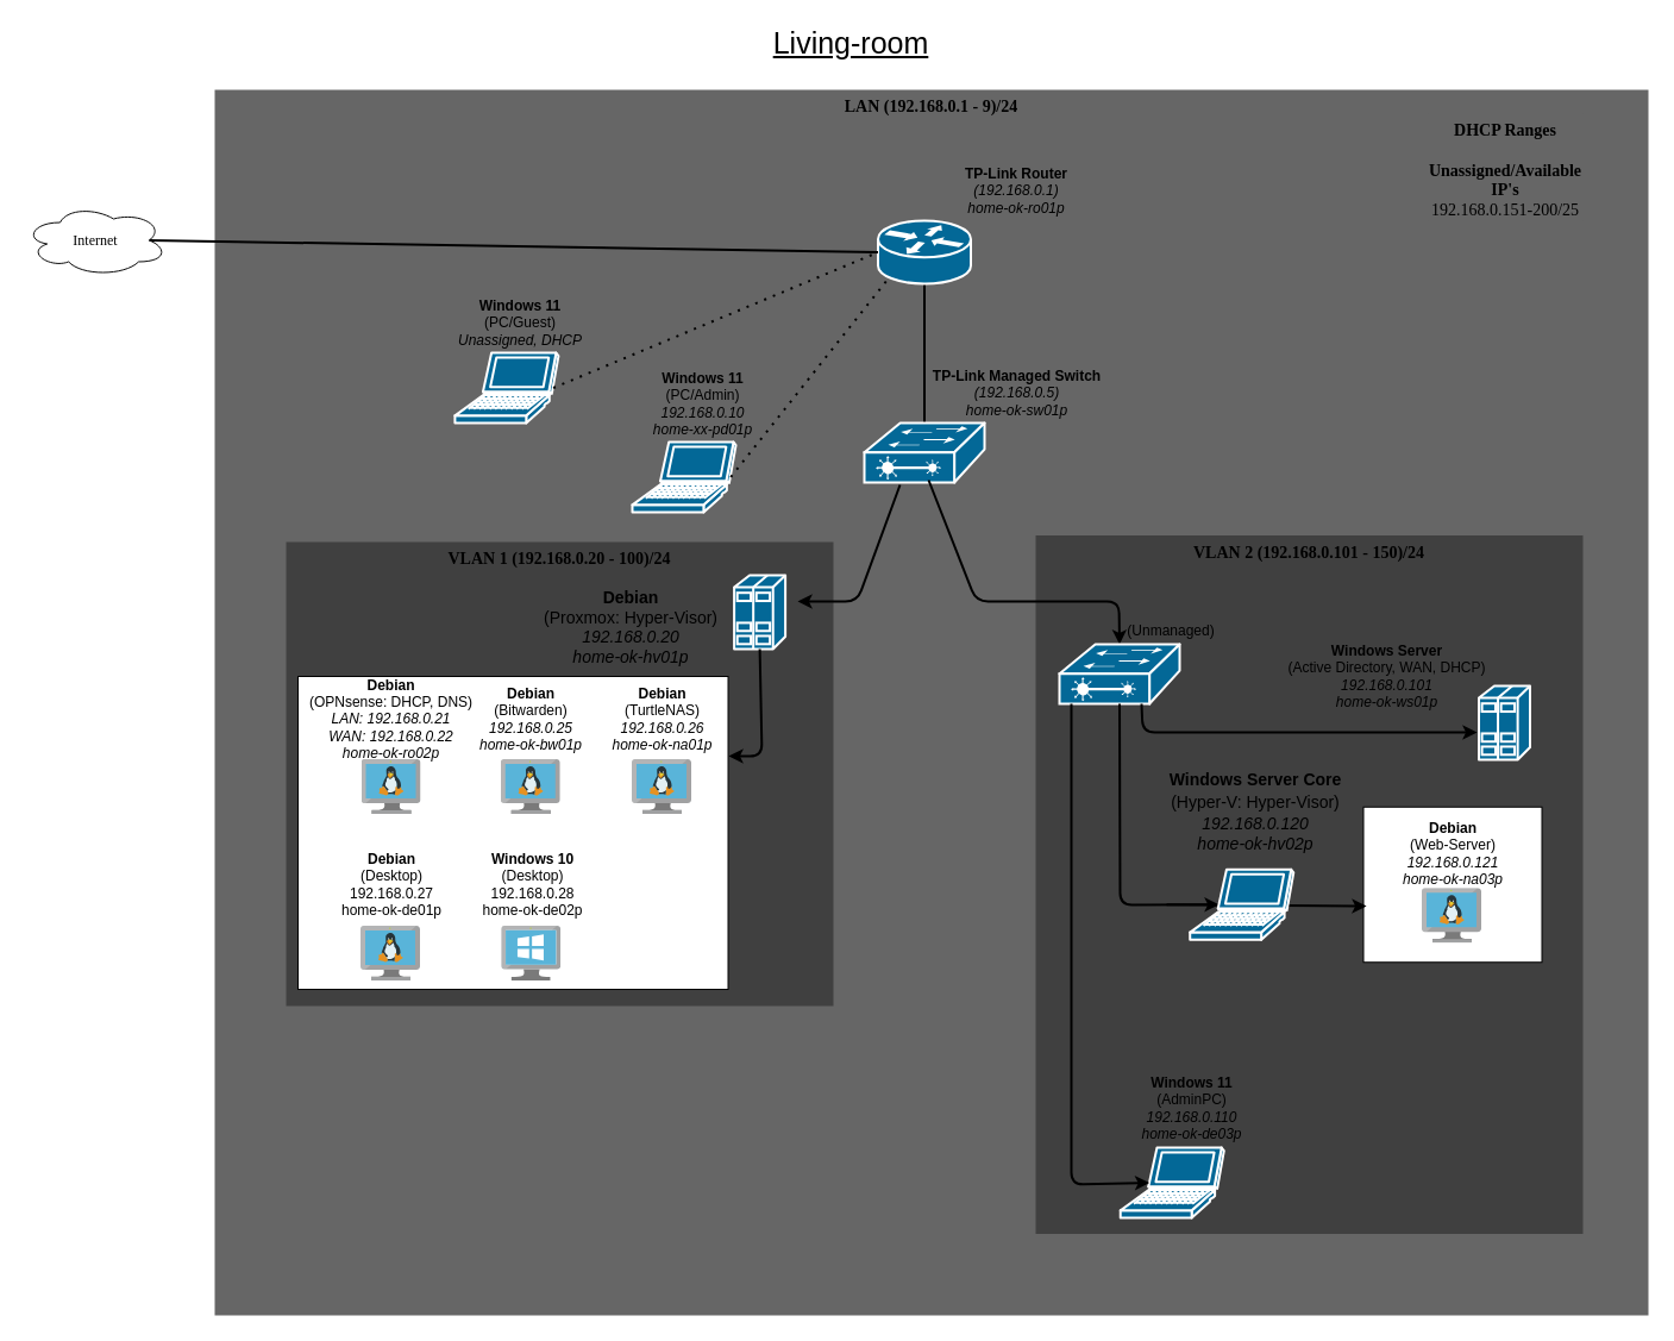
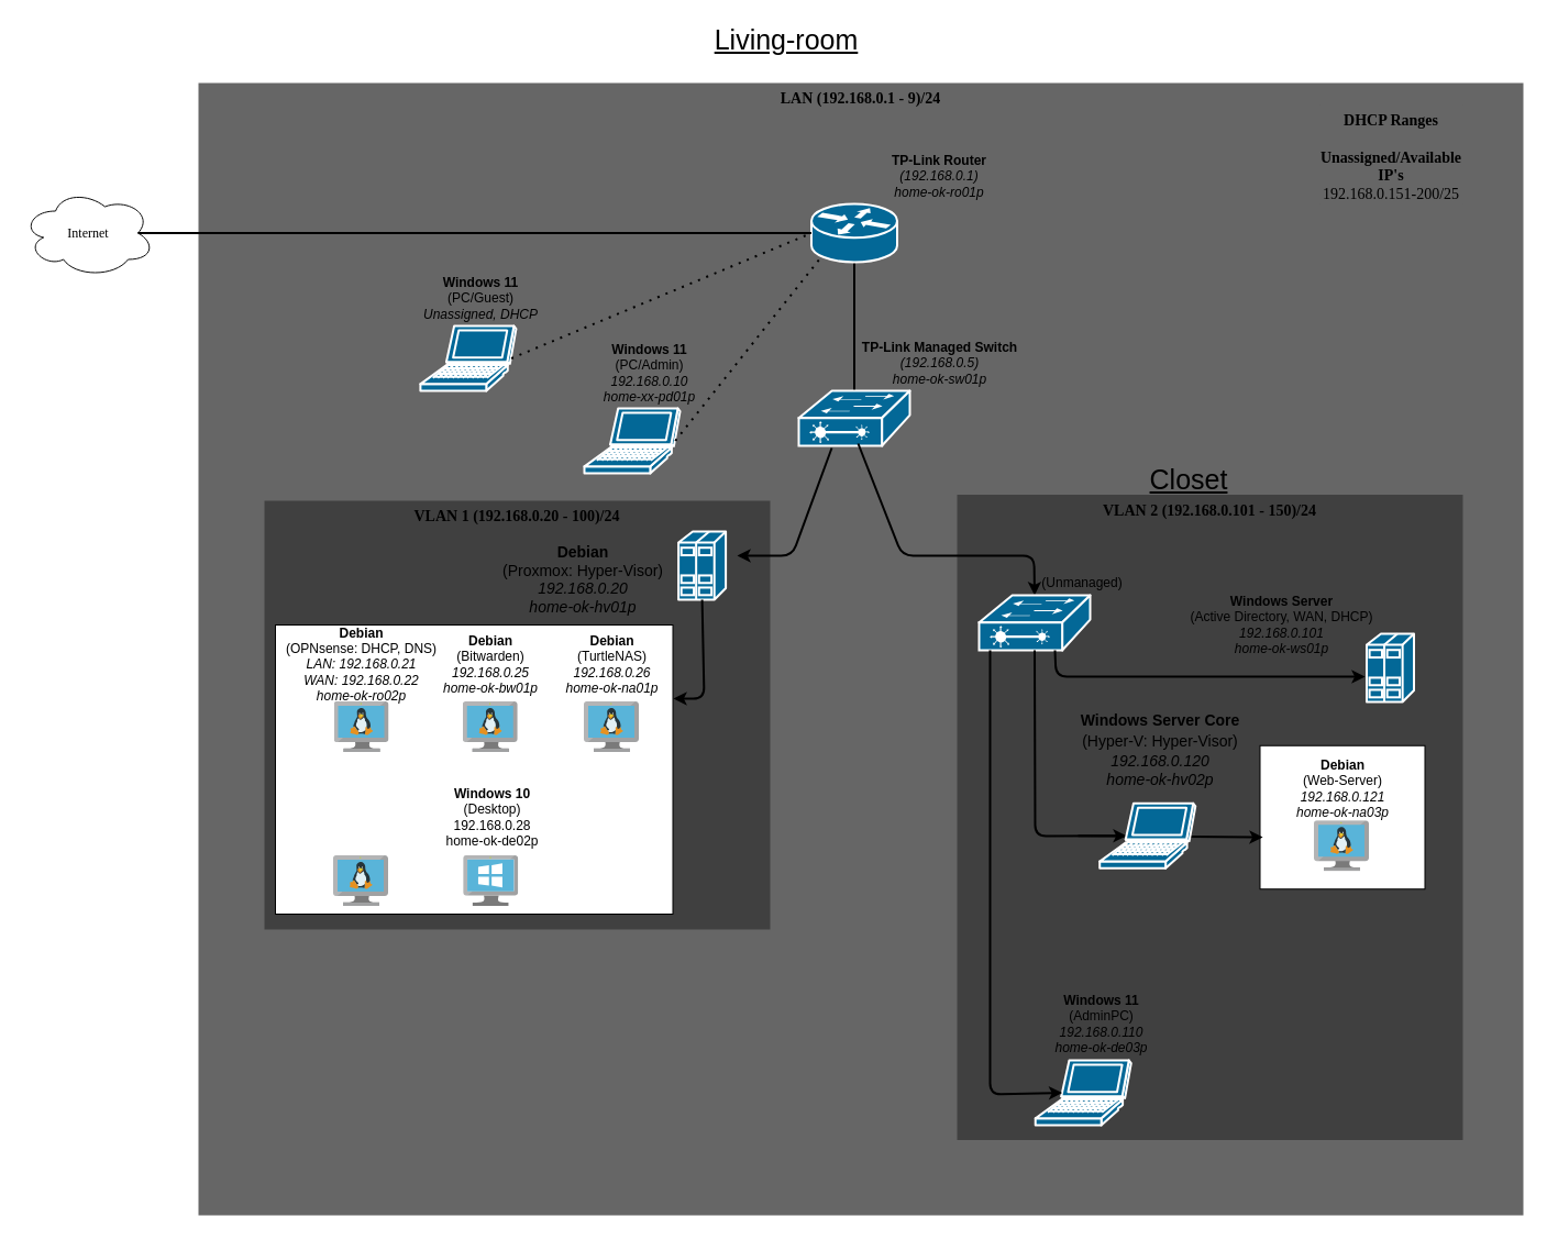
  <mxCell id="0" />
  <mxCell id="1" parent="0" />
  <mxCell id="2" value="LAN (192.168.0.1 - 9)/24" style="whiteSpace=wrap;html=1;rounded=0;shadow=0;comic=0;strokeWidth=1;fontFamily=Verdana;fontSize=14;fillColor=#666666;strokeColor=none;verticalAlign=top;fontStyle=1" parent="1" vertex="1"><mxGeometry x="180" y="75" width="1205" height="1030" as="geometry" /></mxCell>
  <mxCell id="3" value="VLAN 2 (192.168.0.101 - 150)/24" style="whiteSpace=wrap;html=1;rounded=0;shadow=0;comic=0;strokeWidth=1;fontFamily=Verdana;fontSize=14;fillColor=#404040;strokeColor=none;fontStyle=1;verticalAlign=top;" parent="1" vertex="1"><mxGeometry x="870" y="449.5" width="460" height="587" as="geometry" /></mxCell>
  <mxCell id="4" value="VLAN 1 (192.168.0.20 - 100)/24" style="whiteSpace=wrap;html=1;rounded=0;shadow=0;comic=0;strokeWidth=1;fontFamily=Verdana;fontSize=14;fillColor=#404040;strokeColor=none;fontStyle=1;verticalAlign=top;" parent="1" vertex="1"><mxGeometry x="240" y="455" width="460" height="390" as="geometry" /></mxCell>
- <mxCell id="5" value="&lt;font color=&quot;#000000&quot;&gt;Internet&lt;/font&gt;" style="ellipse;shape=cloud;whiteSpace=wrap;html=1;rounded=0;shadow=0;comic=0;strokeWidth=1;fontFamily=Verdana;fontSize=12;fillColor=#FFFFFF;strokeColor=#0D0D0D;labelBackgroundColor=none;" parent="1" vertex="1"><mxGeometry x="20" y="171.5" width="120" height="60" as="geometry" /></mxCell>
+ <mxCell id="5" value="&lt;font color=&quot;#000000&quot;&gt;Internet&lt;/font&gt;" style="ellipse;shape=cloud;whiteSpace=wrap;html=1;rounded=0;shadow=0;comic=0;strokeWidth=1;fontFamily=Verdana;fontSize=12;fillColor=#FFFFFF;strokeColor=#0D0D0D;labelBackgroundColor=none;" parent="1" vertex="1"><mxGeometry x="20" y="171.5" width="120" height="80" as="geometry" /></mxCell>
  <mxCell id="6" style="edgeStyle=none;html=1;labelBackgroundColor=none;startFill=0;endArrow=none;endFill=0;strokeWidth=2;fontFamily=Verdana;fontSize=12;entryX=0.5;entryY=0;entryDx=0;entryDy=0;entryPerimeter=0;" parent="1" source="7" target="9" edge="1"><mxGeometry relative="1" as="geometry"><mxPoint x="752.96" y="265" as="targetPoint" /></mxGeometry></mxCell>
  <mxCell id="7" value="" style="shape=mxgraph.cisco.routers.router;html=1;dashed=0;fillColor=#036897;strokeColor=#ffffff;strokeWidth=2;verticalLabelPosition=bottom;verticalAlign=top;rounded=0;shadow=0;comic=0;fontFamily=Verdana;fontSize=12;" parent="1" vertex="1"><mxGeometry x="737.5" y="185" width="78" height="53" as="geometry" /></mxCell>
  <mxCell id="8" style="edgeStyle=none;html=1;labelBackgroundColor=none;startFill=0;endArrow=none;endFill=0;strokeWidth=2;fontFamily=Verdana;fontSize=12;exitX=0;exitY=0.5;exitDx=0;exitDy=0;exitPerimeter=0;entryX=0.875;entryY=0.5;entryDx=0;entryDy=0;entryPerimeter=0;" parent="1" source="7" target="5" edge="1"><mxGeometry relative="1" as="geometry"><mxPoint x="587.5" y="125" as="sourcePoint" /></mxGeometry></mxCell>
  <mxCell id="9" value="" style="shape=mxgraph.cisco.switches.layer_2_remote_switch;sketch=0;html=1;pointerEvents=1;dashed=0;fillColor=#036897;strokeColor=#ffffff;strokeWidth=2;verticalLabelPosition=bottom;verticalAlign=top;align=center;outlineConnect=0;" parent="1" vertex="1"><mxGeometry x="726" y="355" width="101" height="50" as="geometry" /></mxCell>
  <mxCell id="10" value="&lt;div&gt;&lt;b style=&quot;&quot;&gt;TP-Link Managed Switch&lt;/b&gt;&lt;/div&gt;&lt;i&gt;(192.168.0.5)&lt;/i&gt;&lt;div&gt;&lt;i&gt;home-ok-sw01p&lt;/i&gt;&lt;br&gt;&lt;/div&gt;" style="text;html=1;align=center;verticalAlign=middle;whiteSpace=wrap;rounded=0;" parent="1" vertex="1"><mxGeometry x="779" y="305" width="150.5" height="50" as="geometry" /></mxCell>
  <mxCell id="11" value="&lt;div&gt;&lt;b&gt;TP-Link Router&lt;/b&gt;&lt;/div&gt;&lt;i&gt;(192.168.0.1)&lt;/i&gt;&lt;div&gt;&lt;i&gt;home-ok-ro01p&lt;/i&gt;&lt;br&gt;&lt;/div&gt;" style="text;html=1;align=center;verticalAlign=middle;whiteSpace=wrap;rounded=0;" parent="1" vertex="1"><mxGeometry x="805.25" y="135" width="98" height="50" as="geometry" /></mxCell>
  <mxCell id="12" value="" style="shape=mxgraph.cisco.servers.standard_host;sketch=0;html=1;pointerEvents=1;dashed=0;fillColor=#036897;strokeColor=#ffffff;strokeWidth=2;verticalLabelPosition=bottom;verticalAlign=top;align=center;outlineConnect=0;" parent="1" vertex="1"><mxGeometry x="616.6" y="483" width="43" height="62" as="geometry" /></mxCell>
  <mxCell id="13" value="" style="shape=mxgraph.cisco.servers.standard_host;sketch=0;html=1;pointerEvents=1;dashed=0;fillColor=#036897;strokeColor=#ffffff;strokeWidth=2;verticalLabelPosition=bottom;verticalAlign=top;align=center;outlineConnect=0;" parent="1" vertex="1"><mxGeometry x="1242.5" y="576" width="43" height="62" as="geometry" /></mxCell>
  <mxCell id="14" value="" style="rounded=0;whiteSpace=wrap;html=1;" parent="1" vertex="1"><mxGeometry x="250" y="568" width="361.5" height="263" as="geometry" /></mxCell>
  <mxCell id="15" value="" style="image;sketch=0;aspect=fixed;html=1;points=[];align=center;fontSize=12;image=img/lib/mscae/VM_Linux.svg;" parent="1" vertex="1"><mxGeometry x="420.75" y="638" width="50" height="46" as="geometry" /></mxCell>
  <mxCell id="16" value="" style="image;sketch=0;aspect=fixed;html=1;points=[];align=center;fontSize=12;image=img/lib/mscae/VirtualMachineWindows.svg;" parent="1" vertex="1"><mxGeometry x="421.25" y="778" width="50" height="46" as="geometry" /></mxCell>
  <mxCell id="17" value="&lt;b&gt;Debian&lt;/b&gt;&lt;div&gt;(Bitwarden)&lt;/div&gt;&lt;div&gt;&lt;i&gt;192.168.0.25&lt;/i&gt;&lt;/div&gt;&lt;div&gt;&lt;i&gt;home-ok-bw01p&lt;/i&gt;&lt;/div&gt;" style="text;html=1;align=center;verticalAlign=middle;whiteSpace=wrap;rounded=0;" parent="1" vertex="1"><mxGeometry x="399.25" y="581" width="94" height="46" as="geometry" /></mxCell>
  <mxCell id="18" value="&lt;b&gt;Windows 10&lt;/b&gt;&lt;div&gt;(Desktop)&lt;/div&gt;&lt;div&gt;192.168.0.28&lt;/div&gt;&lt;div&gt;home-ok-de02p&lt;/div&gt;" style="text;html=1;align=center;verticalAlign=middle;whiteSpace=wrap;rounded=0;" parent="1" vertex="1"><mxGeometry x="401.5" y="720" width="90.5" height="46" as="geometry" /></mxCell>
  <mxCell id="19" value="" style="endArrow=classic;html=1;rounded=1;strokeWidth=2;curved=0;exitX=0.5;exitY=1;exitDx=0;exitDy=0;exitPerimeter=0;" parent="1" source="12" edge="1"><mxGeometry width="50" height="50" relative="1" as="geometry"><mxPoint x="638" y="555" as="sourcePoint" /><mxPoint x="612" y="635" as="targetPoint" /><Array as="points"><mxPoint x="640" y="635" /></Array></mxGeometry></mxCell>
  <mxCell id="20" value="&lt;h2 style=&quot;margin-bottom: 0px; font-size: 14px; margin-top: 11.62px;&quot;&gt;Debian&lt;/h2&gt;&lt;h2 style=&quot;margin-bottom: 0px; font-size: 14px; margin-top: 0px;&quot;&gt;&lt;font style=&quot;font-weight: normal;&quot;&gt;(Proxmox: Hyper-Visor)&lt;/font&gt;&lt;/h2&gt;&lt;h2 style=&quot;margin-bottom: 0px; font-size: 14px; margin-top: 0px;&quot;&gt;&lt;i style=&quot;font-weight: 400; background-color: initial;&quot;&gt;192.168.0.20&lt;/i&gt;&lt;/h2&gt;&lt;div&gt;&lt;i style=&quot;font-size: 14px;&quot;&gt;home-ok-hv01p&lt;/i&gt;&lt;i style=&quot;font-weight: 400; background-color: initial;&quot;&gt;&lt;br&gt;&lt;/i&gt;&lt;/div&gt;" style="text;html=1;align=center;verticalAlign=middle;whiteSpace=wrap;rounded=0;" parent="1" vertex="1"><mxGeometry x="430" y="501" width="200" height="40" as="geometry" /></mxCell>
  <mxCell id="21" value="" style="image;sketch=0;aspect=fixed;html=1;points=[];align=center;fontSize=12;image=img/lib/mscae/VM_Linux.svg;" parent="1" vertex="1"><mxGeometry x="303.5" y="638" width="50" height="46" as="geometry" /></mxCell>
  <mxCell id="22" value="&lt;b&gt;Debian&lt;/b&gt;&lt;div&gt;(OPNsense: DHCP, DNS)&lt;/div&gt;&lt;div&gt;&lt;i&gt;LAN: 192.168.0.21&lt;/i&gt;&lt;/div&gt;&lt;div&gt;&lt;i&gt;WAN: 192.168.0.22&lt;/i&gt;&lt;/div&gt;&lt;div&gt;&lt;i&gt;home-ok-ro02p&lt;/i&gt;&lt;/div&gt;" style="text;html=1;align=center;verticalAlign=middle;whiteSpace=wrap;rounded=0;" parent="1" vertex="1"><mxGeometry x="253" y="581" width="151" height="46" as="geometry" /></mxCell>
  <mxCell id="23" value="&lt;b&gt;Debian&lt;/b&gt;&lt;div&gt;(TurtleNAS)&lt;/div&gt;&lt;div&gt;&lt;i&gt;192.168.0.26&lt;/i&gt;&lt;/div&gt;&lt;div&gt;&lt;i&gt;home-ok-na01p&lt;/i&gt;&lt;/div&gt;" style="text;html=1;align=center;verticalAlign=middle;whiteSpace=wrap;rounded=0;" parent="1" vertex="1"><mxGeometry x="510" y="581" width="93" height="46" as="geometry" /></mxCell>
  <mxCell id="24" value="" style="image;sketch=0;aspect=fixed;html=1;points=[];align=center;fontSize=12;image=img/lib/mscae/VM_Linux.svg;" parent="1" vertex="1"><mxGeometry x="531" y="638" width="50" height="46" as="geometry" /></mxCell>
- <mxCell id="25" value="&lt;b&gt;Debian&lt;/b&gt;&lt;div&gt;(Desktop)&lt;/div&gt;&lt;div&gt;192.168.0.27&lt;/div&gt;&lt;div&gt;home-ok-de01p&lt;/div&gt;" style="text;html=1;align=center;verticalAlign=middle;whiteSpace=wrap;rounded=0;" parent="1" vertex="1"><mxGeometry x="281.5" y="720" width="94" height="46" as="geometry" /></mxCell>
  <mxCell id="26" value="" style="image;sketch=0;aspect=fixed;html=1;points=[];align=center;fontSize=12;image=img/lib/mscae/VM_Linux.svg;" parent="1" vertex="1"><mxGeometry x="303" y="778" width="50" height="46" as="geometry" /></mxCell>
  <mxCell id="27" value="" style="endArrow=classic;html=1;rounded=1;strokeWidth=2;curved=0;" parent="1" edge="1"><mxGeometry width="50" height="50" relative="1" as="geometry"><mxPoint x="756" y="407" as="sourcePoint" /><mxPoint x="670" y="505" as="targetPoint" /><Array as="points"><mxPoint x="720" y="505" /></Array></mxGeometry></mxCell>
  <mxCell id="28" value="" style="shape=mxgraph.cisco.computers_and_peripherals.laptop;sketch=0;html=1;pointerEvents=1;dashed=0;fillColor=#036897;strokeColor=#ffffff;strokeWidth=2;verticalLabelPosition=bottom;verticalAlign=top;align=center;outlineConnect=0;" parent="1" vertex="1"><mxGeometry x="381.9" y="296" width="87.05" height="59" as="geometry" /></mxCell>
  <mxCell id="29" value="" style="endArrow=classic;html=1;rounded=1;strokeWidth=2;curved=0;entryX=0.5;entryY=0;entryDx=0;entryDy=0;entryPerimeter=0;" parent="1" target="37" edge="1"><mxGeometry width="50" height="50" relative="1" as="geometry"><mxPoint x="780" y="403" as="sourcePoint" /><mxPoint x="710" y="505" as="targetPoint" /><Array as="points"><mxPoint x="820" y="505" /><mxPoint x="940" y="505" /></Array></mxGeometry></mxCell>
  <mxCell id="30" value="&lt;b&gt;Windows 11&lt;br&gt;&lt;/b&gt;(PC/Guest)&lt;div&gt;&lt;i&gt;Unassigned, DHCP&lt;/i&gt;&lt;/div&gt;" style="text;html=1;align=center;verticalAlign=middle;whiteSpace=wrap;rounded=0;" parent="1" vertex="1"><mxGeometry x="375.5" y="256" width="121.9" height="30" as="geometry" /></mxCell>
  <mxCell id="31" value="&lt;b&gt;Windows Server&lt;/b&gt;&lt;div&gt;(Active Directory, WAN, DHCP&lt;span style=&quot;background-color: initial;&quot;&gt;)&lt;/span&gt;&lt;/div&gt;&lt;div&gt;&lt;i&gt;192.168.0.101&lt;/i&gt;&lt;/div&gt;&lt;div&gt;&lt;i&gt;home-ok-ws01p&lt;/i&gt;&lt;/div&gt;" style="text;html=1;align=center;verticalAlign=middle;whiteSpace=wrap;rounded=0;" parent="1" vertex="1"><mxGeometry x="1080" y="545" width="171" height="46" as="geometry" /></mxCell>
  <mxCell id="32" value="&lt;h2 style=&quot;margin-bottom: 1.94px; font-size: 14px;&quot;&gt;&lt;font style=&quot;font-size: 14px;&quot;&gt;Windows Server Core&lt;/font&gt;&lt;/h2&gt;&lt;h2 style=&quot;margin-bottom: 1.94px; font-size: 14px; margin-top: 0px;&quot;&gt;&lt;font style=&quot;font-weight: normal; font-size: 14px;&quot;&gt;(Hyper-V: Hyper-Visor)&lt;/font&gt;&lt;/h2&gt;&lt;div style=&quot;font-size: 14px;&quot;&gt;&lt;font style=&quot;font-size: 14px;&quot;&gt;&lt;i&gt;192.168.0.120&lt;/i&gt;&lt;/font&gt;&lt;/div&gt;&lt;div style=&quot;font-size: 14px;&quot;&gt;&lt;font style=&quot;font-size: 14px;&quot;&gt;&lt;i&gt;home-ok-hv02p&lt;/i&gt;&lt;/font&gt;&lt;/div&gt;" style="text;html=1;align=center;verticalAlign=middle;whiteSpace=wrap;rounded=0;" parent="1" vertex="1"><mxGeometry x="954.97" y="651.25" width="200" height="49" as="geometry" /></mxCell>
  <mxCell id="33" value="" style="rounded=0;whiteSpace=wrap;html=1;" parent="1" vertex="1"><mxGeometry x="1145.5" y="677.75" width="150" height="130.5" as="geometry" /></mxCell>
  <mxCell id="34" value="&lt;b&gt;Debian&lt;/b&gt;&lt;div&gt;(Web-Server)&lt;/div&gt;&lt;div&gt;&lt;i&gt;192.168.0.121&lt;/i&gt;&lt;/div&gt;&lt;div&gt;&lt;i&gt;home-ok-na03p&lt;/i&gt;&lt;/div&gt;" style="text;html=1;align=center;verticalAlign=middle;whiteSpace=wrap;rounded=0;" parent="1" vertex="1"><mxGeometry x="1175.5" y="693.75" width="90" height="46" as="geometry" /></mxCell>
  <mxCell id="35" value="" style="image;sketch=0;aspect=fixed;html=1;points=[];align=center;fontSize=12;image=img/lib/mscae/VM_Linux.svg;" parent="1" vertex="1"><mxGeometry x="1195" y="746.25" width="50" height="46" as="geometry" /></mxCell>
  <mxCell id="36" value="" style="endArrow=classic;html=1;rounded=0;strokeWidth=2;entryX=0.017;entryY=0.638;entryDx=0;entryDy=0;entryPerimeter=0;" parent="1" target="33" edge="1"><mxGeometry width="50" height="50" relative="1" as="geometry"><mxPoint x="980" y="759.75" as="sourcePoint" /><mxPoint x="1128" y="758.75" as="targetPoint" /></mxGeometry></mxCell>
  <mxCell id="37" value="" style="shape=mxgraph.cisco.switches.layer_2_remote_switch;sketch=0;html=1;pointerEvents=1;dashed=0;fillColor=#036897;strokeColor=#ffffff;strokeWidth=2;verticalLabelPosition=bottom;verticalAlign=top;align=center;outlineConnect=0;" parent="1" vertex="1"><mxGeometry x="890" y="541" width="101" height="50" as="geometry" /></mxCell>
  <mxCell id="38" value="" style="endArrow=classic;html=1;rounded=1;exitX=0.5;exitY=1;exitDx=0;exitDy=0;exitPerimeter=0;strokeWidth=2;curved=0;entryX=0.28;entryY=0.5;entryDx=0;entryDy=0;entryPerimeter=0;" parent="1" source="37" target="44" edge="1"><mxGeometry width="50" height="50" relative="1" as="geometry"><mxPoint x="1070" y="605" as="sourcePoint" /><mxPoint x="1264" y="723" as="targetPoint" /><Array as="points"><mxPoint x="941" y="760" /></Array></mxGeometry></mxCell>
  <mxCell id="39" value="" style="endArrow=classic;html=1;rounded=1;exitX=0.5;exitY=1;exitDx=0;exitDy=0;exitPerimeter=0;strokeWidth=2;curved=0;" parent="1" edge="1"><mxGeometry width="50" height="50" relative="1" as="geometry"><mxPoint x="959" y="591" as="sourcePoint" /><mxPoint x="1241" y="615" as="targetPoint" /><Array as="points"><mxPoint x="960" y="615" /></Array></mxGeometry></mxCell>
  <mxCell id="40" value="" style="shape=mxgraph.cisco.computers_and_peripherals.laptop;sketch=0;html=1;pointerEvents=1;dashed=0;fillColor=#036897;strokeColor=#ffffff;strokeWidth=2;verticalLabelPosition=bottom;verticalAlign=top;align=center;outlineConnect=0;" parent="1" vertex="1"><mxGeometry x="941.24" y="964" width="87.05" height="59" as="geometry" /></mxCell>
  <mxCell id="41" value="" style="endArrow=classic;html=1;rounded=1;strokeWidth=2;curved=0;entryX=0.28;entryY=0.5;entryDx=0;entryDy=0;entryPerimeter=0;" parent="1" target="40" edge="1"><mxGeometry width="50" height="50" relative="1" as="geometry"><mxPoint x="900" y="591" as="sourcePoint" /><mxPoint x="1000" y="995" as="targetPoint" /><Array as="points"><mxPoint x="900" y="995" /></Array></mxGeometry></mxCell>
  <mxCell id="42" value="(Unmanaged)" style="text;html=1;align=center;verticalAlign=middle;whiteSpace=wrap;rounded=0;" parent="1" vertex="1"><mxGeometry x="948" y="515" width="72" height="30" as="geometry" /></mxCell>
  <mxCell id="43" value="&lt;b&gt;Windows 11&lt;/b&gt;&lt;div&gt;&lt;span style=&quot;background-color: initial;&quot;&gt;(AdminPC)&lt;/span&gt;&lt;/div&gt;&lt;div&gt;&lt;i style=&quot;background-color: initial;&quot;&gt;192.168.0.110&lt;/i&gt;&lt;br&gt;&lt;/div&gt;&lt;div&gt;&lt;i&gt;home-ok-de03p&lt;/i&gt;&lt;/div&gt;" style="text;html=1;align=center;verticalAlign=middle;whiteSpace=wrap;rounded=0;" parent="1" vertex="1"><mxGeometry x="915.77" y="908" width="171" height="46" as="geometry" /></mxCell>
  <mxCell id="44" value="" style="shape=mxgraph.cisco.computers_and_peripherals.laptop;sketch=0;html=1;pointerEvents=1;dashed=0;fillColor=#036897;strokeColor=#ffffff;strokeWidth=2;verticalLabelPosition=bottom;verticalAlign=top;align=center;outlineConnect=0;" parent="1" vertex="1"><mxGeometry x="999.72" y="730.25" width="87.05" height="59" as="geometry" /></mxCell>
  <mxCell id="45" value="DHCP Ranges&lt;div&gt;&lt;br&gt;&lt;/div&gt;&lt;div&gt;&lt;span style=&quot;background-color: initial;&quot;&gt;Unassigned/Available IP's&lt;/span&gt;&lt;/div&gt;&lt;div&gt;&lt;span style=&quot;font-weight: 400;&quot;&gt;192.168.0.151-200/25&lt;/span&gt;&lt;/div&gt;" style="whiteSpace=wrap;html=1;rounded=0;shadow=0;comic=0;strokeWidth=1;fontFamily=Verdana;fontSize=14;fillColor=#666666;strokeColor=none;fontStyle=1;verticalAlign=top;" parent="1" vertex="1"><mxGeometry x="1200" y="95" width="130" height="90" as="geometry" /></mxCell>
  <mxCell id="46" value="Living-room" style="text;html=1;align=center;verticalAlign=middle;whiteSpace=wrap;rounded=0;fontStyle=4;fontSize=25;" parent="1" vertex="1"><mxGeometry x="510" y="20" width="410" height="30" as="geometry" /></mxCell>
+ <mxCell id="47" value="Closet" style="text;html=1;align=center;verticalAlign=middle;whiteSpace=wrap;rounded=0;fontStyle=4;fontSize=25;" parent="1" vertex="1"><mxGeometry x="875.5" y="419.5" width="410" height="30" as="geometry" /></mxCell>
  <mxCell id="48" value="" style="shape=mxgraph.cisco.computers_and_peripherals.laptop;sketch=0;html=1;pointerEvents=1;dashed=0;fillColor=#036897;strokeColor=#ffffff;strokeWidth=2;verticalLabelPosition=bottom;verticalAlign=top;align=center;outlineConnect=0;" parent="1" vertex="1"><mxGeometry x="531" y="371" width="87.05" height="59" as="geometry" /></mxCell>
  <mxCell id="49" value="&lt;b&gt;Windows 11&lt;br&gt;&lt;/b&gt;(PC/Admin)&lt;div&gt;&lt;i&gt;192.168.0.10&lt;/i&gt;&lt;/div&gt;&lt;div&gt;&lt;i&gt;home-xx-pd01p&lt;/i&gt;&lt;/div&gt;" style="text;html=1;align=center;verticalAlign=middle;whiteSpace=wrap;rounded=0;" parent="1" vertex="1"><mxGeometry x="536" y="324" width="109.1" height="30" as="geometry" /></mxCell>
  <mxCell id="50" value="" style="endArrow=none;dashed=1;html=1;dashPattern=1 3;strokeWidth=2;rounded=0;exitX=0.95;exitY=0.5;exitDx=0;exitDy=0;exitPerimeter=0;entryX=0.12;entryY=0.9;entryDx=0;entryDy=0;entryPerimeter=0;" parent="1" source="48" target="7" edge="1"><mxGeometry width="50" height="50" relative="1" as="geometry"><mxPoint x="730" y="505" as="sourcePoint" /><mxPoint x="780" y="455" as="targetPoint" /></mxGeometry></mxCell>
  <mxCell id="51" value="" style="endArrow=none;dashed=1;html=1;dashPattern=1 3;strokeWidth=2;rounded=0;exitX=0.95;exitY=0.5;exitDx=0;exitDy=0;exitPerimeter=0;entryX=0;entryY=0.5;entryDx=0;entryDy=0;entryPerimeter=0;" parent="1" source="28" target="7" edge="1"><mxGeometry width="50" height="50" relative="1" as="geometry"><mxPoint x="730" y="505" as="sourcePoint" /><mxPoint x="780" y="455" as="targetPoint" /></mxGeometry></mxCell>
